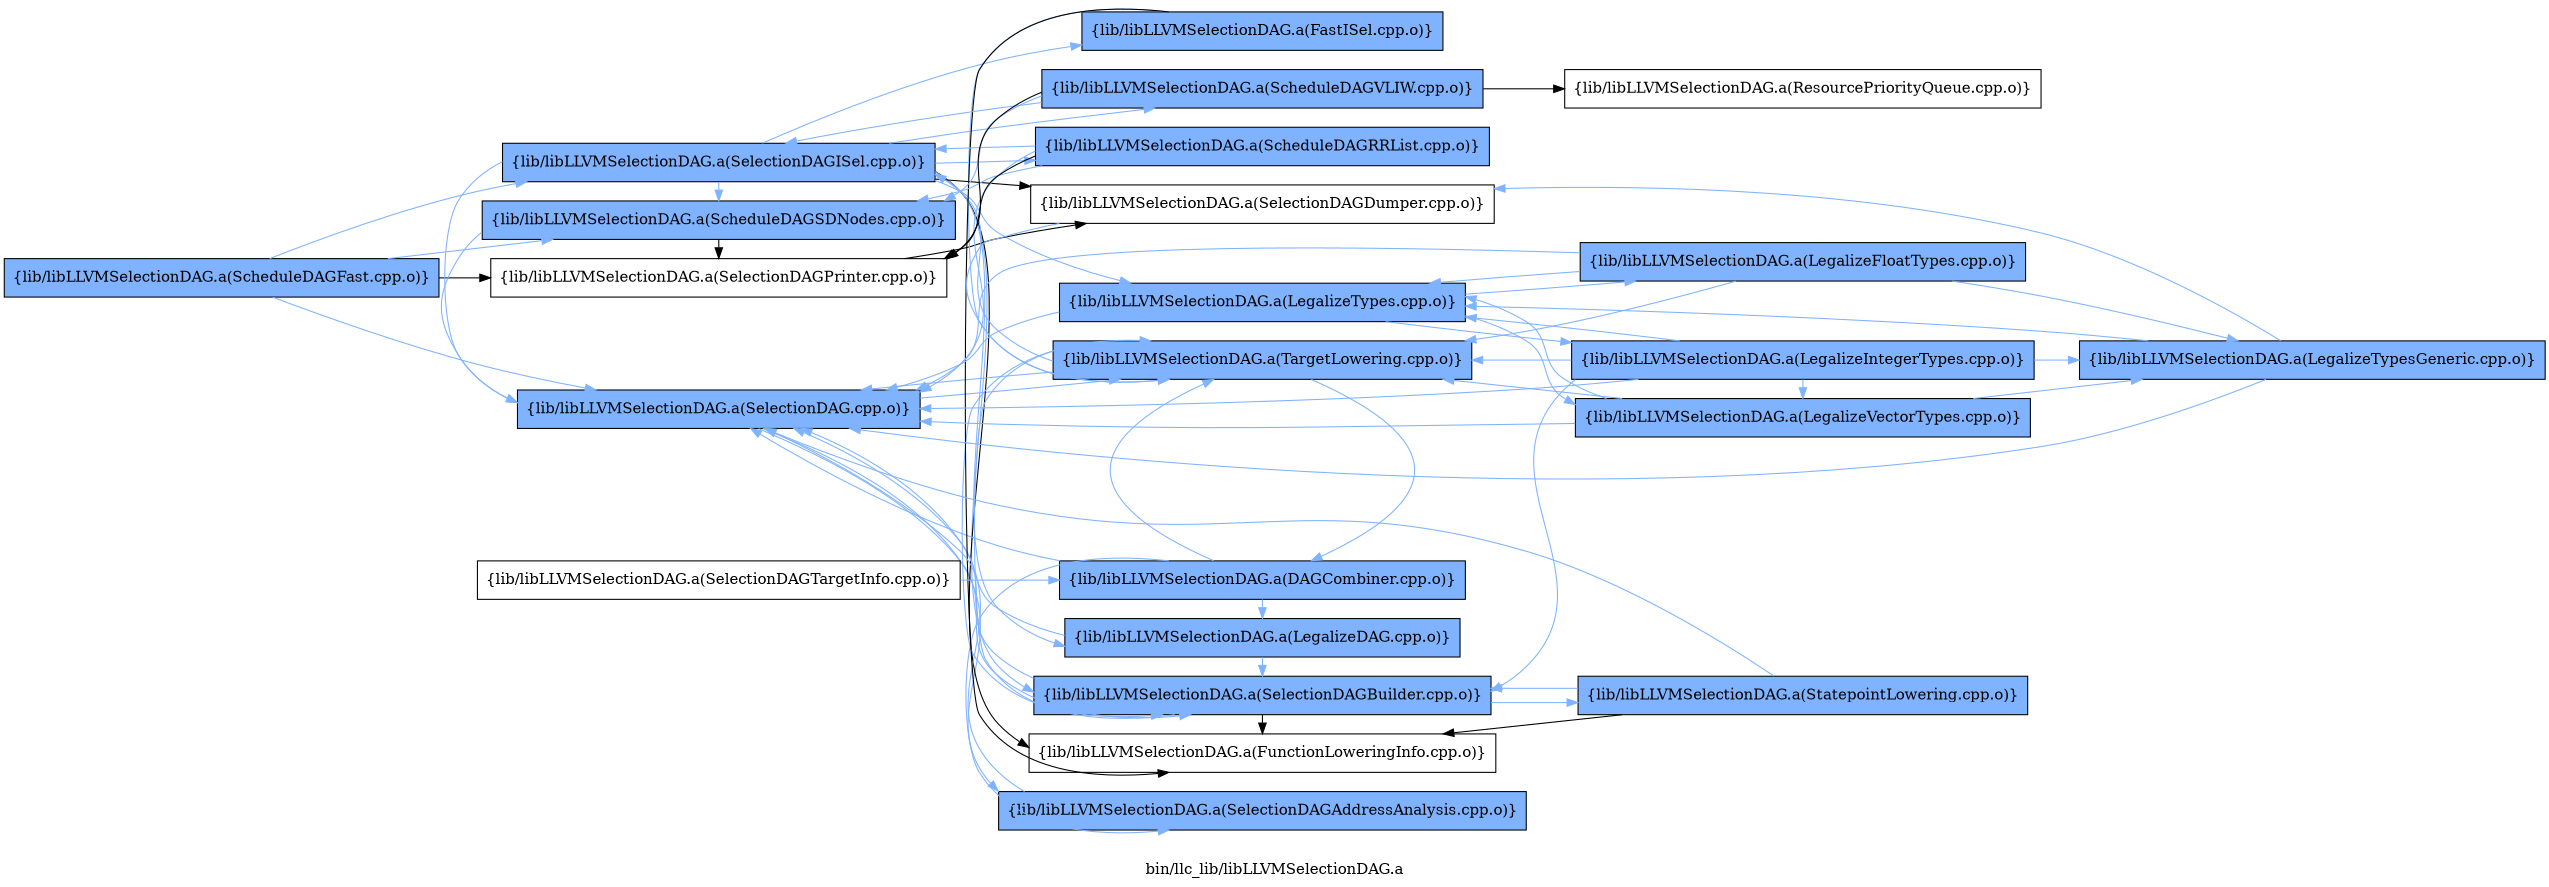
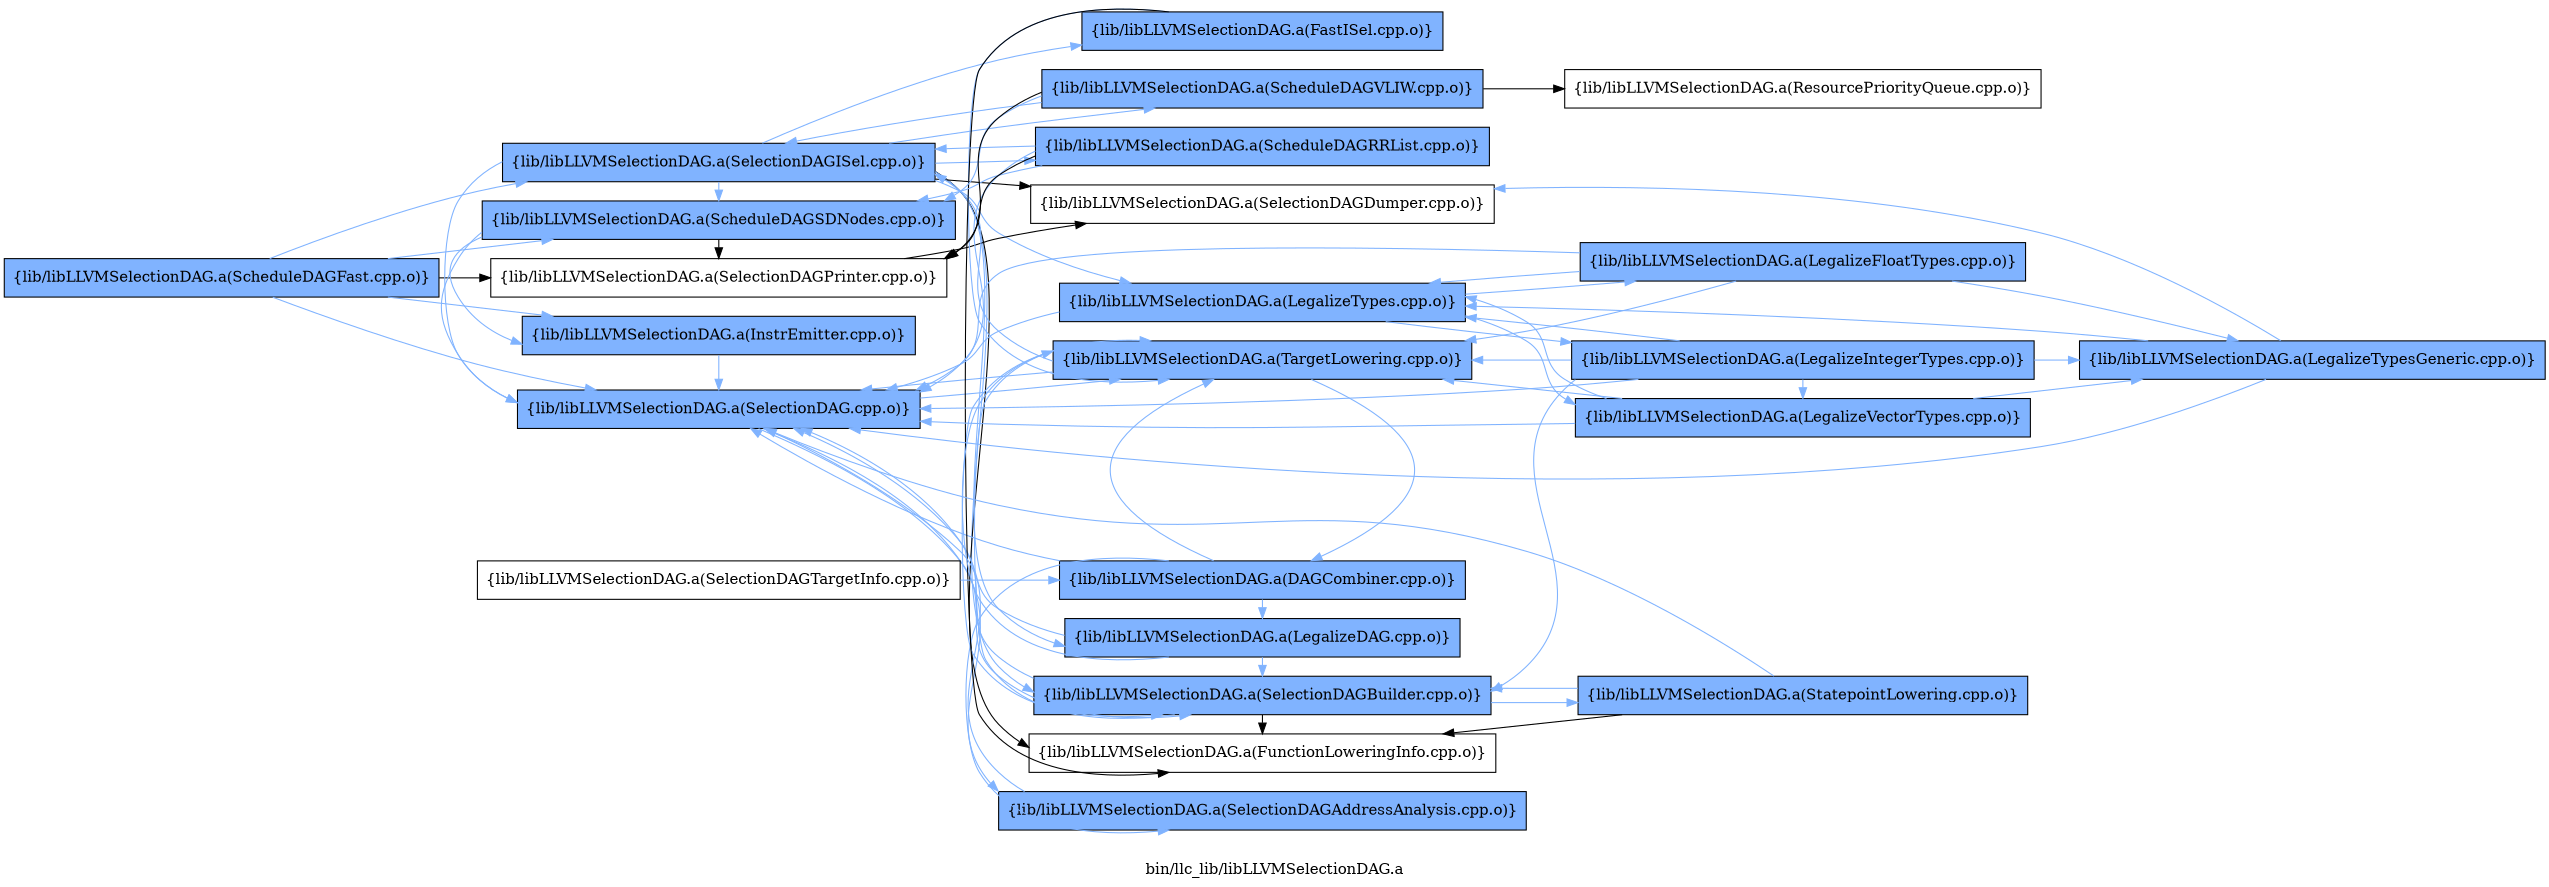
  digraph {
    label="bin/llc_lib/libLLVMSelectionDAG.a"
    rankdir=LR
    node [fillcolor="0.600000 0.5 1" group=1 shape=box style=filled]
    edge [color="0.600000 0.5 1"]
    n1 [label="{lib/libLLVMSelectionDAG.a(ScheduleDAGFast.cpp.o)}"]
+   n2 [label="{lib/libLLVMSelectionDAG.a(InstrEmitter.cpp.o)}"]
    n3 [label="{lib/libLLVMSelectionDAG.a(ScheduleDAGSDNodes.cpp.o)}"]
    n4 [label="{lib/libLLVMSelectionDAG.a(SelectionDAG.cpp.o)}"]
    n5 [label="{lib/libLLVMSelectionDAG.a(SelectionDAGISel.cpp.o)}"]
    n6 [group=0 label="{lib/libLLVMSelectionDAG.a(SelectionDAGPrinter.cpp.o)}" fillcolor="" style=""]
    n7 [label="{lib/libLLVMSelectionDAG.a(SelectionDAGBuilder.cpp.o)}"]
    n8 [label="{lib/libLLVMSelectionDAG.a(SelectionDAGAddressAnalysis.cpp.o)}"]
    n9 [label="{lib/libLLVMSelectionDAG.a(TargetLowering.cpp.o)}"]
    n10 [label="{lib/libLLVMSelectionDAG.a(DAGCombiner.cpp.o)}"]
    n11 [label="{lib/libLLVMSelectionDAG.a(FastISel.cpp.o)}"]
    n12 [group=0 label="{lib/libLLVMSelectionDAG.a(FunctionLoweringInfo.cpp.o)}" fillcolor="" style=""]
    n13 [label="{lib/libLLVMSelectionDAG.a(LegalizeDAG.cpp.o)}"]
    n14 [label="{lib/libLLVMSelectionDAG.a(ScheduleDAGRRList.cpp.o)}"]
    n15 [label="{lib/libLLVMSelectionDAG.a(ScheduleDAGVLIW.cpp.o)}"]
    n16 [group=0 label="{lib/libLLVMSelectionDAG.a(SelectionDAGDumper.cpp.o)}" fillcolor="" style=""]
    n17 [label="{lib/libLLVMSelectionDAG.a(LegalizeTypes.cpp.o)}"]
    n18 [label="{lib/libLLVMSelectionDAG.a(StatepointLowering.cpp.o)}"]
    n19 [group=0 label="{lib/libLLVMSelectionDAG.a(ResourcePriorityQueue.cpp.o)}" fillcolor="" style=""]
    n20 [label="{lib/libLLVMSelectionDAG.a(LegalizeFloatTypes.cpp.o)}"]
    n21 [label="{lib/libLLVMSelectionDAG.a(LegalizeVectorTypes.cpp.o)}"]
    n22 [label="{lib/libLLVMSelectionDAG.a(LegalizeIntegerTypes.cpp.o)}"]
    n23 [label="{lib/libLLVMSelectionDAG.a(LegalizeTypesGeneric.cpp.o)}"]
    n24 [group=0 label="{lib/libLLVMSelectionDAG.a(SelectionDAGTargetInfo.cpp.o)}" fillcolor="" style=""]
    subgraph sub_1 {
      rank=same
      n1
    }
    subgraph sub_2 {
      rank=same
+     n2
      n3
      n4
      n5
      n6
    }
    subgraph sub_3 {
      rank=same
      n7
      n8
      n9
      n10
      n11
      n12
      n13
      n14
      n15
      n16
      n17
    }
    subgraph sub_4 {
      rank=same
      n18
      n19
      n20
      n21
      n22
    }
    subgraph sub_5 {
      rank=same
      n1
    }
    subgraph sub_6 {
      rank=same
+     n2
      n3
      n4
      n5
      n6
    }
    subgraph sub_7 {
      rank=same
      n7
      n8
      n9
      n10
      n11
      n12
      n13
      n14
      n15
      n16
      n17
    }
    subgraph sub_8 {
      rank=same
      n18
      n19
      n20
      n21
      n22
    }
+   n1 -> n2
    n1 -> n3
    n1 -> n4
    n1 -> n5
    n1 -> n6 [color=""]
+   n2 -> n4
+   n3 -> n2
    n3 -> n4
    n3 -> n6 [color=""]
    n4 -> n7
    n4 -> n8
    n4 -> n9
    n5 -> n3
    n5 -> n4
    n5 -> n7
    n5 -> n11
    n5 -> n12 [color=""]
    n5 -> n13
    n5 -> n14
    n5 -> n15
    n5 -> n16 [color=""]
    n5 -> n17
    n6 -> n16 [color=""]
    n7 -> n4
    n7 -> n9
    n7 -> n12 [color=""]
    n7 -> n18
    n8 -> n4
    n9 -> n4
    n9 -> n5
    n9 -> n7
    n9 -> n10
    n10 -> n4
    n10 -> n8
    n10 -> n9
    n10 -> n13
    n11 -> n9
    n11 -> n12 [color=""]
    n13 -> n4
    n13 -> n7
-   n16 -> n9
+   n13 -> n9
    n14 -> n3
    n14 -> n4
    n14 -> n5
    n14 -> n6 [color=""]
    n15 -> n3
    n15 -> n5
    n15 -> n6 [color=""]
    n15 -> n19 [color=""]
    n17 -> n4
    n17 -> n20
    n17 -> n21
    n17 -> n22
    n18 -> n4
    n18 -> n7
    n18 -> n12 [color=""]
    n20 -> n4
    n20 -> n9
    n20 -> n17
    n20 -> n23
    n21 -> n4
    n21 -> n9
    n21 -> n17
    n21 -> n23
    n22 -> n4
    n22 -> n7
    n22 -> n9
    n22 -> n17
    n22 -> n21
    n22 -> n23
    n23 -> n4
    n23 -> n16
    n23 -> n17
    n24 -> n10
  }
